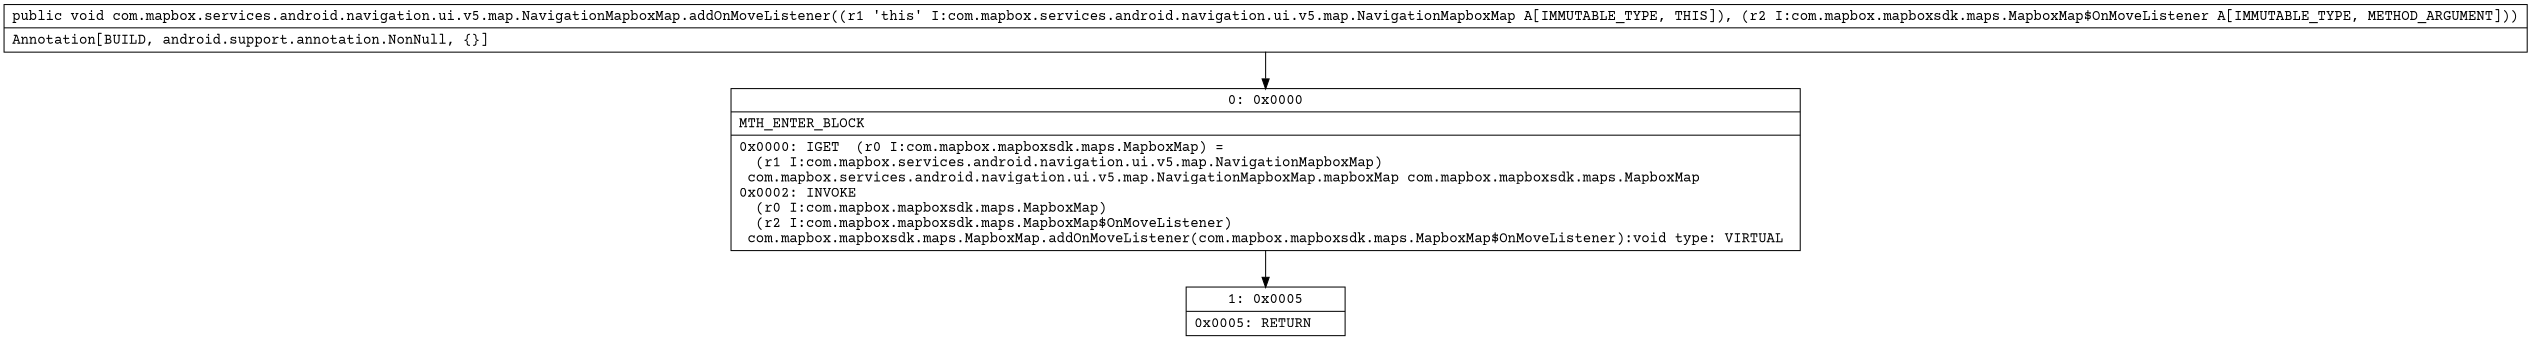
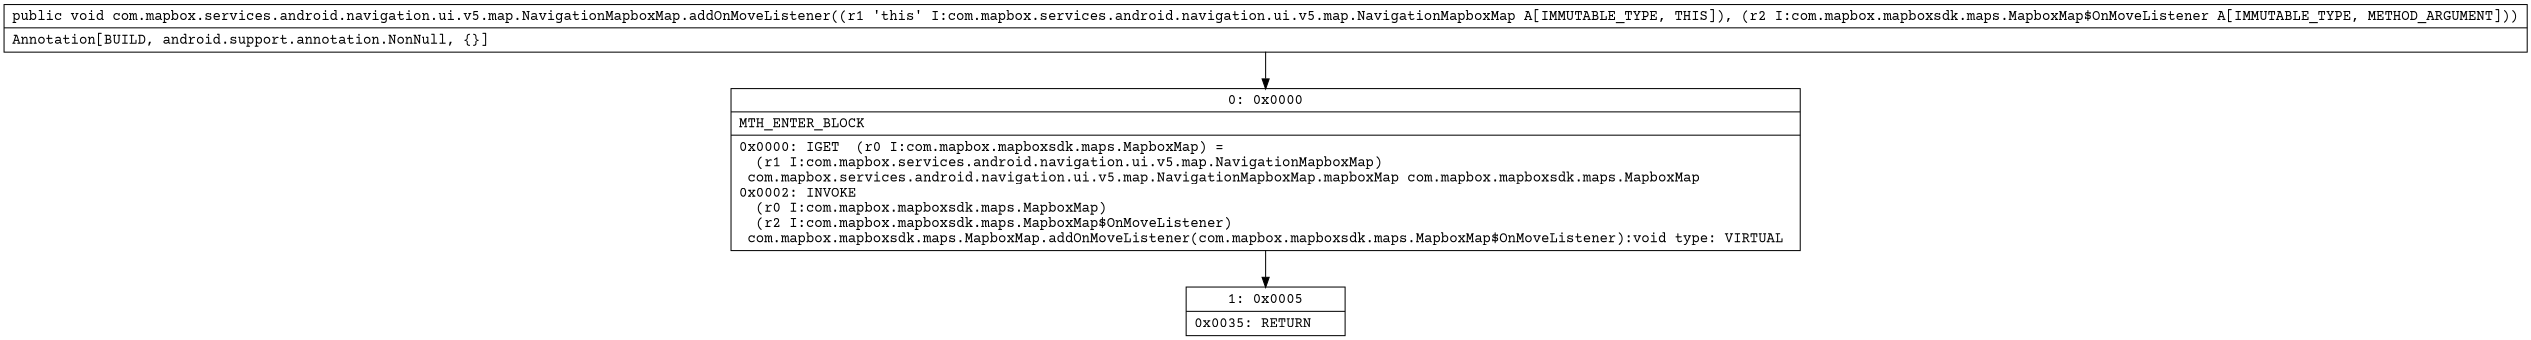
  digraph {
    fontname="Courier Prime"
    node [shape=record fontname="Courier Prime"]
    edge [fontname="Courier Prime"]
    n1 [label="{0\:\ 0x0000|MTH_ENTER_BLOCK\l|0x0000: IGET  (r0 I:com.mapbox.mapboxsdk.maps.MapboxMap) = \l  (r1 I:com.mapbox.services.android.navigation.ui.v5.map.NavigationMapboxMap)\l com.mapbox.services.android.navigation.ui.v5.map.NavigationMapboxMap.mapboxMap com.mapbox.mapboxsdk.maps.MapboxMap \l0x0002: INVOKE  \l  (r0 I:com.mapbox.mapboxsdk.maps.MapboxMap)\l  (r2 I:com.mapbox.mapboxsdk.maps.MapboxMap$OnMoveListener)\l com.mapbox.mapboxsdk.maps.MapboxMap.addOnMoveListener(com.mapbox.mapboxsdk.maps.MapboxMap$OnMoveListener):void type: VIRTUAL \l}"]
-   n2 [label="{1\:\ 0x0005|0x0005: RETURN   \l}"]
+   n2 [label="{1\:\ 0x0005|0x0035: RETURN   \l}"]
    n3 [label="{public void com.mapbox.services.android.navigation.ui.v5.map.NavigationMapboxMap.addOnMoveListener((r1 'this' I:com.mapbox.services.android.navigation.ui.v5.map.NavigationMapboxMap A[IMMUTABLE_TYPE, THIS]), (r2 I:com.mapbox.mapboxsdk.maps.MapboxMap$OnMoveListener A[IMMUTABLE_TYPE, METHOD_ARGUMENT]))  | Annotation[BUILD, android.support.annotation.NonNull, \{\}]\l}"]
    n1 -> n2
    n3 -> n1
  }
